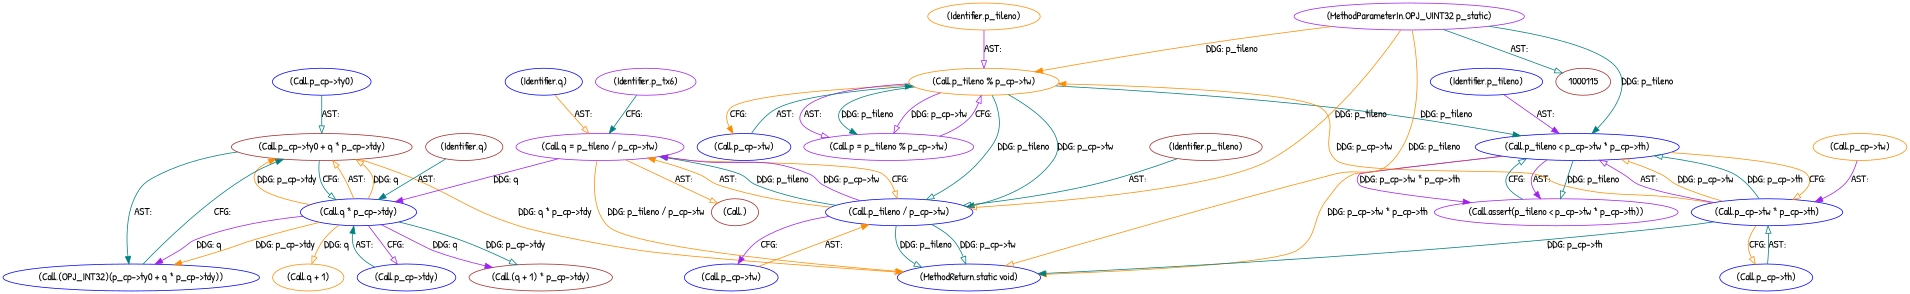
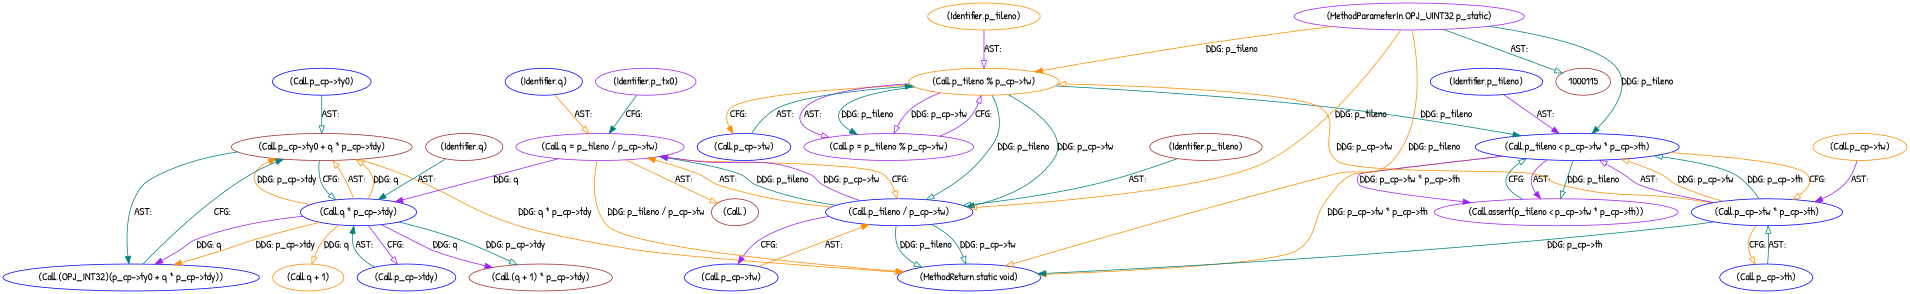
  digraph {
    fontname="Patrick Hand"
    node [color=blue fontname="Patrick Hand"]
    edge [arrowhead=onormal color=teal fontname="Patrick Hand"]
    n1 [color=brown label="(Call,p_cp->ty0 + q * p_cp->tdy)"]
    n2 [label="(Call,q * p_cp->tdy)"]
    n3 [label="(Call,(OPJ_INT32)(p_cp->ty0 + q * p_cp->tdy))"]
    n4 [label="(MethodReturn,static void)"]
    n5 [color=darkorange label="(Call,q + 1)"]
    n6 [color=brown label="(Call,(q + 1) * p_cp->tdy)"]
    n7 [label="(Call,p_cp->tdy)"]
    n8 [color=purple label="(Call,q = p_tileno / p_cp->tw)"]
    n9 [label="(Call,p_tileno / p_cp->tw)"]
    n10 [color=brown label="(Call,)"]
    n11 [label="(Call,p_cp->tw)"]
    n12 [color=darkorange label="(Call,p_tileno % p_cp->tw)"]
    n13 [label="(Call,p_cp->tw)"]
    n14 [color=purple label="(Call,p = p_tileno % p_cp->tw)"]
    n15 [label="(Call,p_tileno < p_cp->tw * p_cp->th)"]
    n16 [label="(Call,p_cp->tw * p_cp->th)"]
    n17 [color=purple label="(Call,assert(p_tileno < p_cp->tw * p_cp->th))"]
    n18 [label="(Call,p_cp->th)"]
    n19 [color=purple label="(MethodParameterIn,OPJ_UINT32 p_static)"]
    1000115 [color=brown]
    n21 [color=brown label="(Identifier,q)"]
    n22 [label="(Call,p_cp->ty0)"]
-   n23 [color=purple label="(Identifier,p_tx6)"]
+   n23 [color=purple label="(Identifier,p_tx0)"]
    n24 [color=brown label="(Identifier,p_tileno)"]
    n25 [color=darkorange label="(Call,p_cp->tw)"]
    n26 [color=darkorange label="(Identifier,p_tileno)"]
    n27 [label="(Identifier,p_tileno)"]
    n28 [label="(Identifier,q)"]
    n1 -> n2 [label="CFG: "]
    n1 -> n3 [arrowhead=normal label="AST: "]
    n1 -> n4 [color=darkorange label="DDG: q * p_cp->tdy"]
    n2 -> n1 [color=darkorange label="AST: "]
    n2 -> n1 [color=darkorange label="DDG: q"]
    n2 -> n1 [arrowhead=normal color=darkorange label="DDG: p_cp->tdy"]
    n2 -> n3 [arrowhead=normal color=purple label="DDG: q"]
    n2 -> n3 [arrowhead=normal color=darkorange label="DDG: p_cp->tdy"]
    n2 -> n5 [color=darkorange label="DDG: q"]
    n2 -> n6 [arrowhead=normal color=purple label="DDG: q"]
    n2 -> n6 [label="DDG: p_cp->tdy"]
    n2 -> n7 [color=purple label="CFG: "]
    n3 -> n1 [arrowhead=normal label="CFG: "]
    n7 -> n2 [arrowhead=normal label="AST: "]
    n8 -> n2 [arrowhead=normal color=purple label="DDG: q"]
    n8 -> n4 [arrowhead=normal color=darkorange label="DDG: p_tileno / p_cp->tw"]
    n8 -> n9 [color=darkorange label="CFG: "]
    n8 -> n10 [color=darkorange label="AST: "]
    n9 -> n4 [label="DDG: p_tileno"]
    n9 -> n4 [label="DDG: p_cp->tw"]
    n9 -> n8 [arrowhead=normal color=darkorange label="AST: "]
    n9 -> n8 [arrowhead=normal label="DDG: p_tileno"]
    n9 -> n8 [arrowhead=normal color=purple label="DDG: p_cp->tw"]
    n9 -> n11 [arrowhead=normal color=purple label="CFG: "]
    n11 -> n9 [arrowhead=normal color=darkorange label="AST: "]
    n12 -> n9 [label="DDG: p_tileno"]
    n12 -> n9 [arrowhead=normal label="DDG: p_cp->tw"]
    n12 -> n13 [arrowhead=normal color=darkorange label="CFG: "]
    n12 -> n14 [color=purple label="AST: "]
    n12 -> n14 [arrowhead=normal label="DDG: p_tileno"]
    n12 -> n14 [color=purple label="DDG: p_cp->tw"]
    n12 -> n15 [arrowhead=normal label="DDG: p_tileno"]
    n13 -> n12 [arrowhead=normal label="AST: "]
    n14 -> n12 [color=purple label="CFG: "]
    n15 -> n4 [arrowhead=normal color=darkorange label="DDG: p_cp->tw * p_cp->th"]
    n15 -> n16 [color=darkorange label="CFG: "]
    n15 -> n17 [arrowhead=normal color=purple label="AST: "]
    n15 -> n17 [label="DDG: p_tileno"]
    n15 -> n17 [arrowhead=normal color=purple label="DDG: p_cp->tw * p_cp->th"]
    n16 -> n4 [arrowhead=normal label="DDG: p_cp->th"]
-   n16 -> n12 [arrowhead=normal color=darkorange label="DDG: p_cp->tw"]
+   n16 -> n12 [color=darkorange label="DDG: p_cp->tw"]
    n16 -> n15 [color=purple label="AST: "]
    n16 -> n15 [color=darkorange label="DDG: p_cp->tw"]
    n16 -> n15 [label="DDG: p_cp->th"]
    n16 -> n18 [color=darkorange label="CFG: "]
    n17 -> n15 [label="CFG: "]
    n18 -> n16 [label="AST: "]
    n19 -> n4 [color=darkorange label="DDG: p_tileno"]
    n19 -> n9 [color=darkorange label="DDG: p_tileno"]
    n19 -> n12 [arrowhead=normal color=darkorange label="DDG: p_tileno"]
    n19 -> n15 [arrowhead=normal label="DDG: p_tileno"]
    n19 -> 1000115 [label="AST: "]
    n21 -> n2 [arrowhead=normal label="AST: "]
    n22 -> n1 [label="AST: "]
    n23 -> n8 [arrowhead=normal label="CFG: "]
    n24 -> n9 [label="AST: "]
    n25 -> n16 [arrowhead=normal color=purple label="AST: "]
    n26 -> n12 [color=purple label="AST: "]
    n27 -> n15 [arrowhead=normal color=purple label="AST: "]
    n28 -> n8 [color=darkorange label="AST: "]
  }
